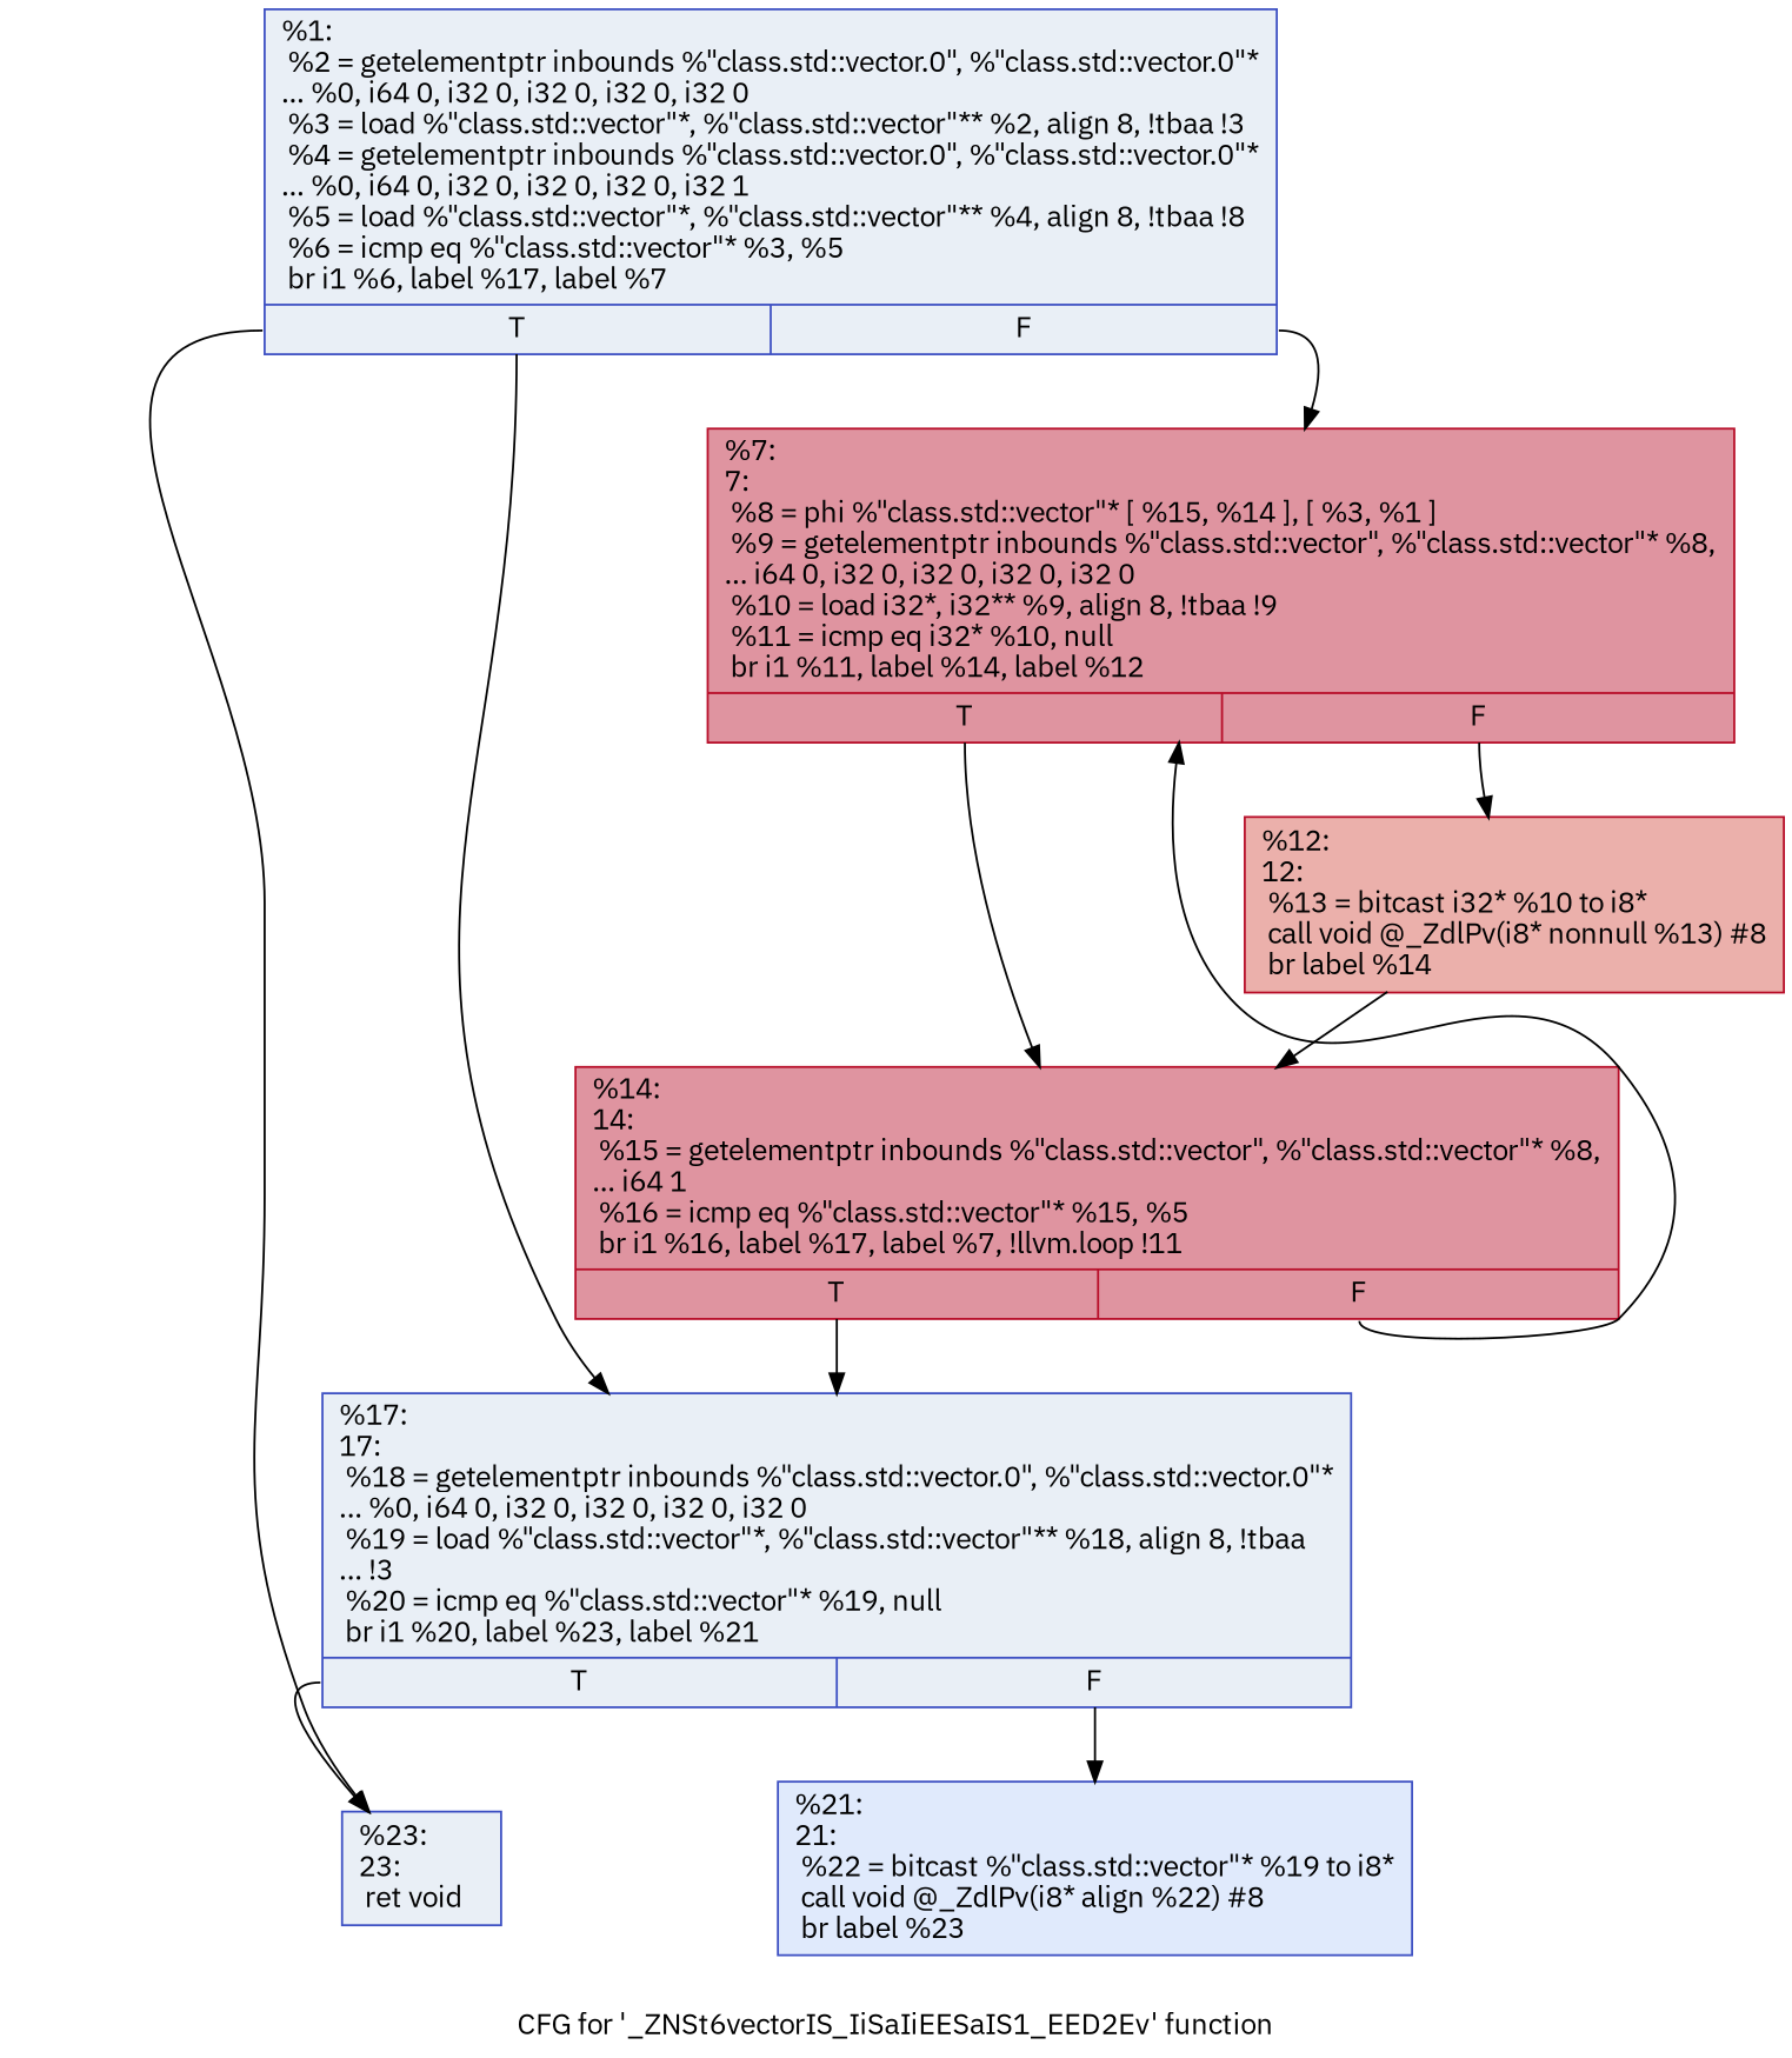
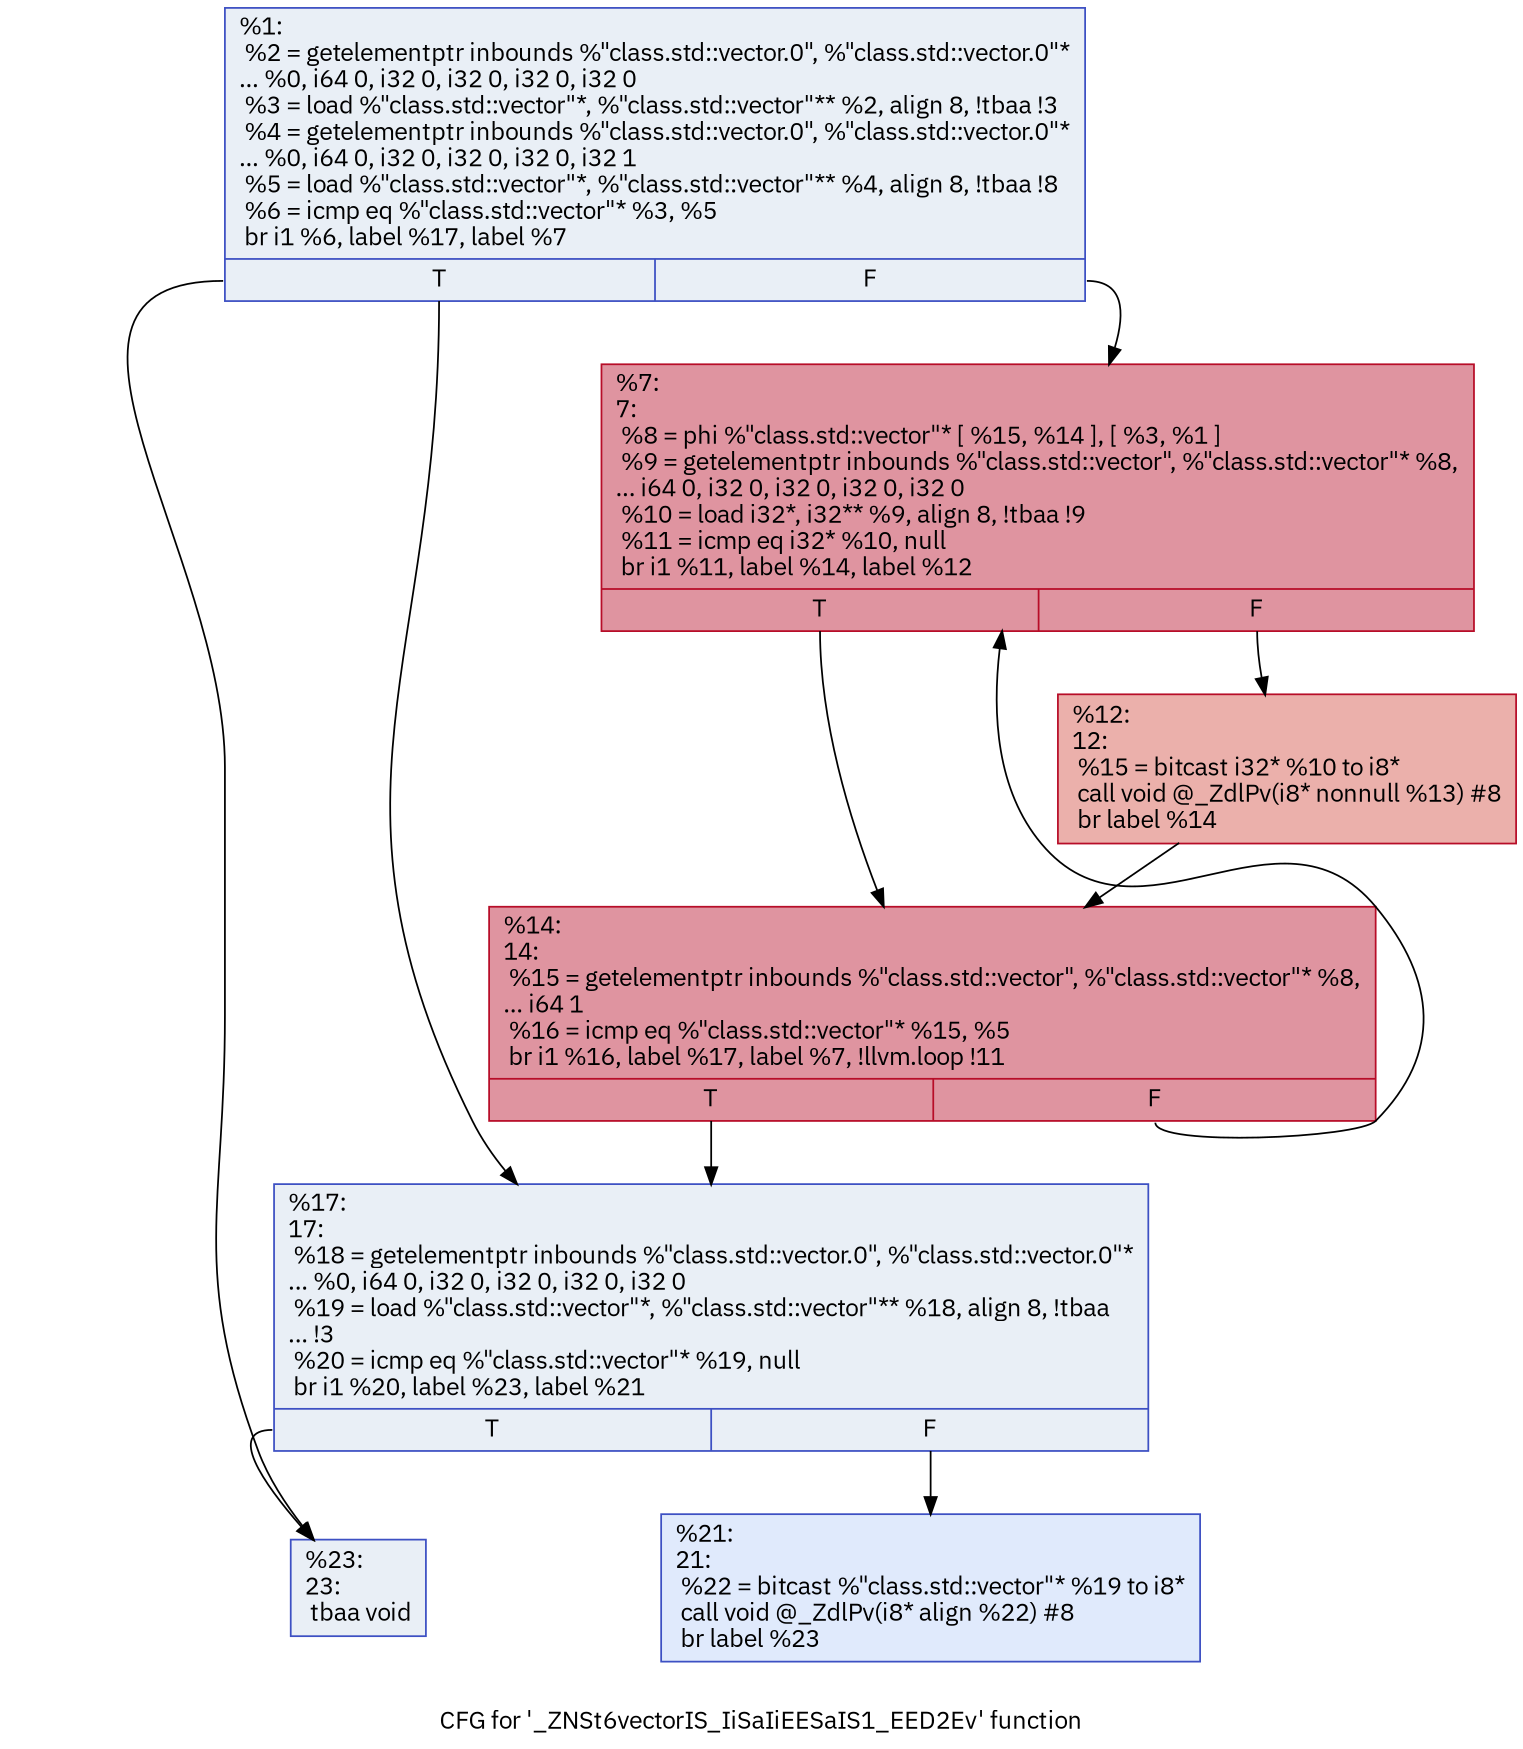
  digraph {
    fontname="IBM Plex Sans"
    label="CFG for '_ZNSt6vectorIS_IiSaIiEESaIS1_EED2Ev' function"
    node [color="#3d50c3ff" fillcolor="#cedaeb70" fontname="IBM Plex Sans" shape=record style=filled]
    edge [fontname="IBM Plex Sans" tailport=s0]
    n1 [label="{%1:\l  %2 = getelementptr inbounds %\"class.std::vector.0\", %\"class.std::vector.0\"*\l... %0, i64 0, i32 0, i32 0, i32 0, i32 0\l  %3 = load %\"class.std::vector\"*, %\"class.std::vector\"** %2, align 8, !tbaa !3\l  %4 = getelementptr inbounds %\"class.std::vector.0\", %\"class.std::vector.0\"*\l... %0, i64 0, i32 0, i32 0, i32 0, i32 1\l  %5 = load %\"class.std::vector\"*, %\"class.std::vector\"** %4, align 8, !tbaa !8\l  %6 = icmp eq %\"class.std::vector\"* %3, %5\l  br i1 %6, label %17, label %7\l|{<s0>T|<s1>F}}"]
    n2 [label="{%17:\l17:                                               \l  %18 = getelementptr inbounds %\"class.std::vector.0\", %\"class.std::vector.0\"*\l... %0, i64 0, i32 0, i32 0, i32 0, i32 0\l  %19 = load %\"class.std::vector\"*, %\"class.std::vector\"** %18, align 8, !tbaa\l... !3\l  %20 = icmp eq %\"class.std::vector\"* %19, null\l  br i1 %20, label %23, label %21\l|{<s0>T|<s1>F}}"]
    n3 [color="#b70d28ff" fillcolor="#b70d2870" label="{%7:\l7:                                                \l  %8 = phi %\"class.std::vector\"* [ %15, %14 ], [ %3, %1 ]\l  %9 = getelementptr inbounds %\"class.std::vector\", %\"class.std::vector\"* %8,\l... i64 0, i32 0, i32 0, i32 0, i32 0\l  %10 = load i32*, i32** %9, align 8, !tbaa !9\l  %11 = icmp eq i32* %10, null\l  br i1 %11, label %14, label %12\l|{<s0>T|<s1>F}}"]
-   n4 [label="{%23:\l23:                                               \l  ret void\l}"]
+   n4 [label="{%23:\l23:                                               \l  tbaa void\l}"]
    n5 [fillcolor="#b9d0f970" label="{%21:\l21:                                               \l  %22 = bitcast %\"class.std::vector\"* %19 to i8*\l  call void @_ZdlPv(i8* align %22) #8\l  br label %23\l}"]
    n6 [color="#b70d28ff" fillcolor="#b70d2870" label="{%14:\l14:                                               \l  %15 = getelementptr inbounds %\"class.std::vector\", %\"class.std::vector\"* %8,\l... i64 1\l  %16 = icmp eq %\"class.std::vector\"* %15, %5\l  br i1 %16, label %17, label %7, !llvm.loop !11\l|{<s0>T|<s1>F}}"]
-   n7 [color="#b70d28ff" fillcolor="#d24b4070" label="{%12:\l12:                                               \l  %13 = bitcast i32* %10 to i8*\l  call void @_ZdlPv(i8* nonnull %13) #8\l  br label %14\l}"]
+   n7 [color="#b70d28ff" fillcolor="#d24b4070" label="{%12:\l12:                                               \l  %15 = bitcast i32* %10 to i8*\l  call void @_ZdlPv(i8* nonnull %13) #8\l  br label %14\l}"]
    n1 -> n2
    n1 -> n3 [tailport=s1]
    n1 -> n4
    n2 -> n4
    n2 -> n5 [tailport=s1]
    n3 -> n6
    n3 -> n7 [tailport=s1]
    n6 -> n2
    n6 -> n3 [tailport=s1]
    n7 -> n6
  }
